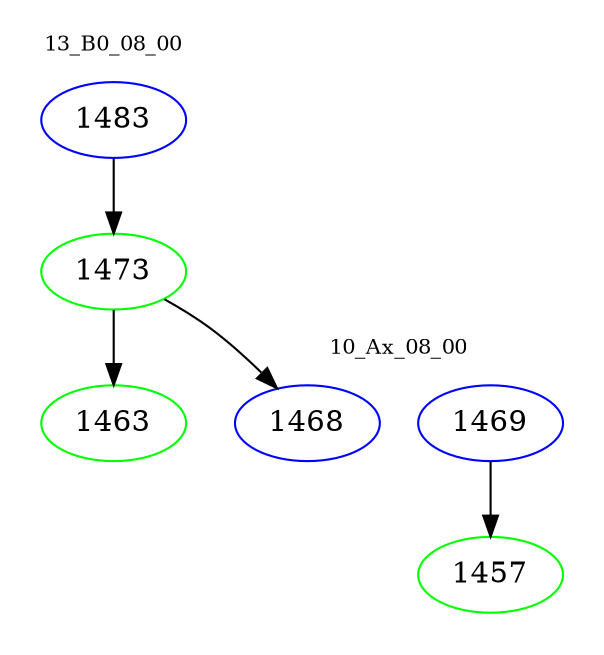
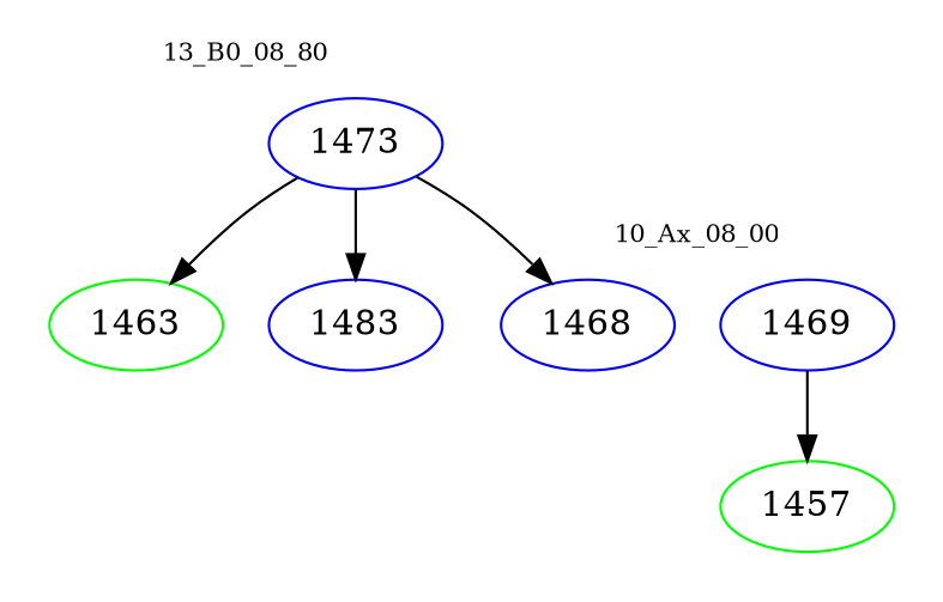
  digraph {
    node [color=blue]
    edge [color=black]
    n1 [label=1469]
    n2 [color=green label=1457]
    n3 [label=1468]
-   n4 [color=green label=1473]
+   n4 [label=1473]
    n5 [color=green label=1463]
    n6 [label=1483]
    subgraph cluster_1 {
      color=white
      fontsize=10
      label="10_Ax_08_00"
      n1
      n2
      n3
    }
    subgraph cluster_2 {
      color=white
      fontsize=10
-     label="13_B0_08_00"
+     label="13_B0_08_80"
      n4
      n5
      n6
    }
    n1 -> n2
    n4 -> n3
    n4 -> n5
-   n6 -> n4
+   n4 -> n6
  }
